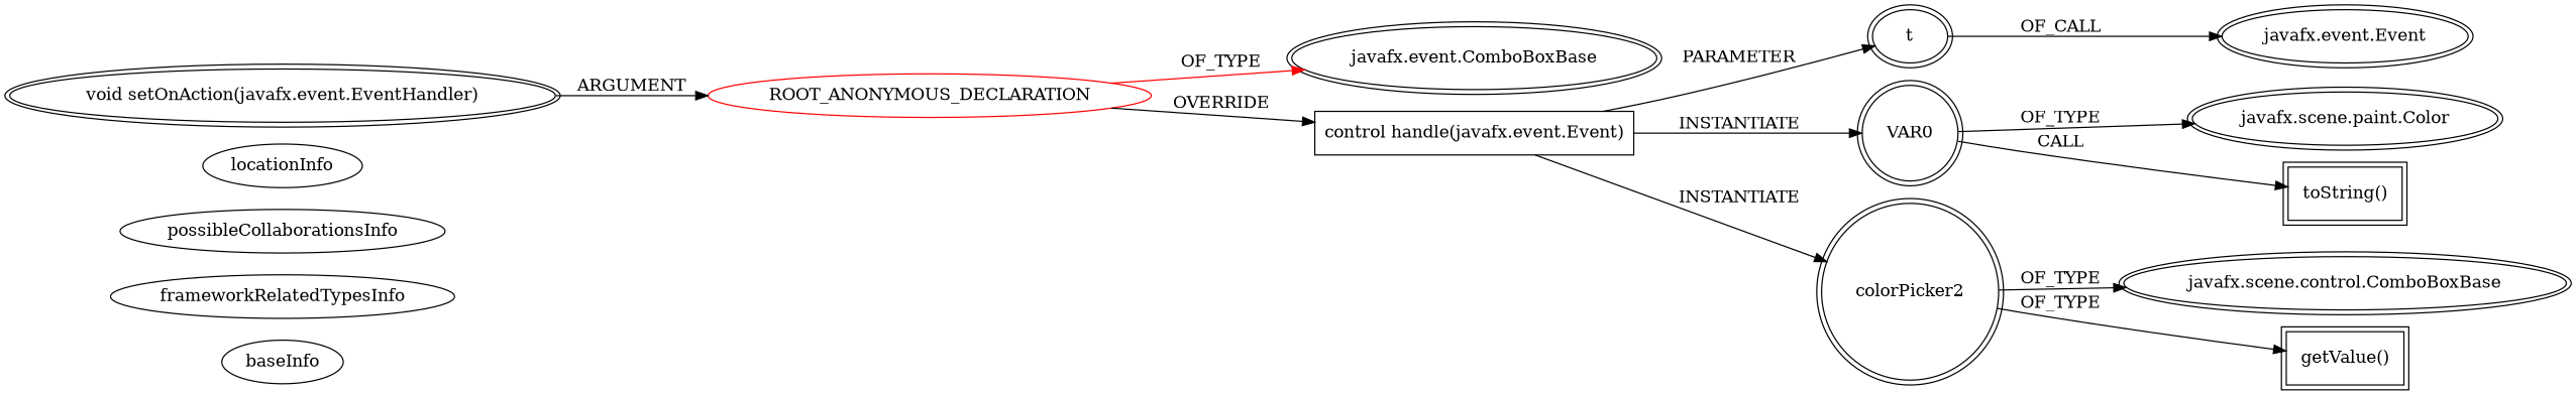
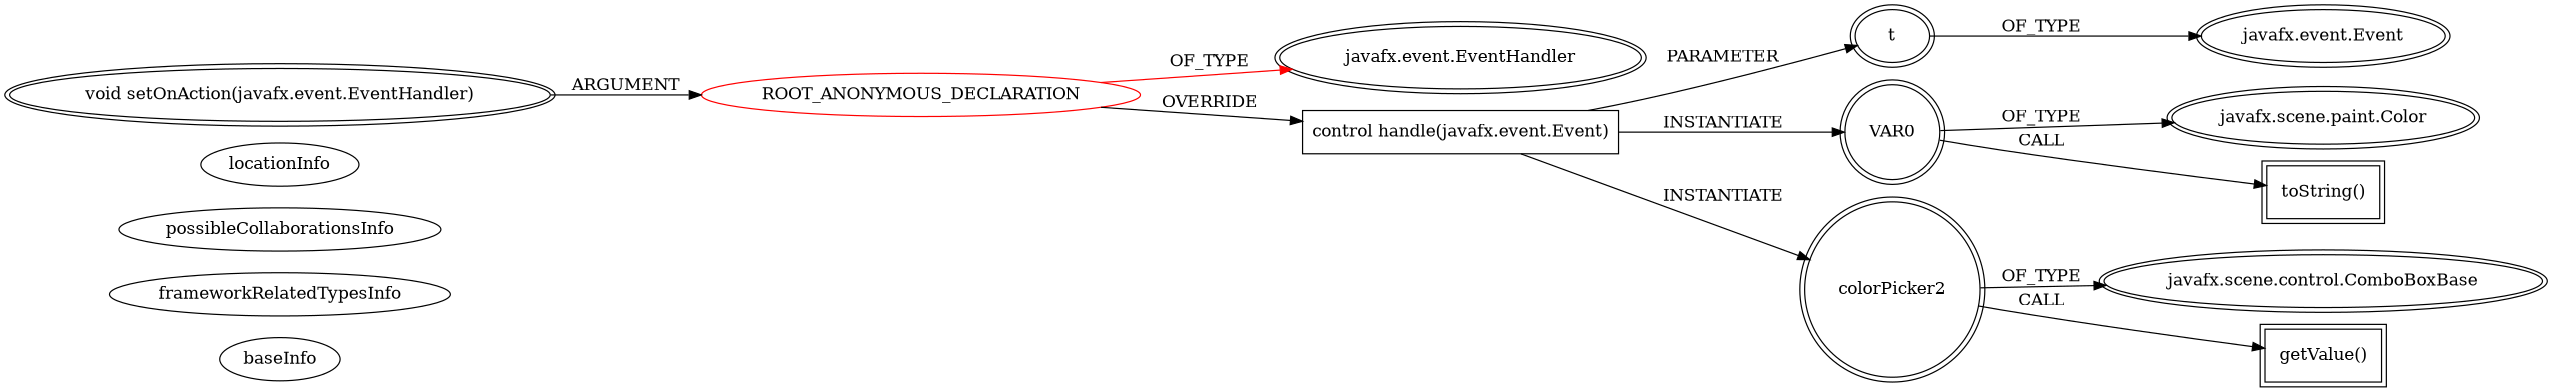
  digraph {
    rankdir=LR
    node [isFrameworkType=true peripheries=2]
    baseInfo [category=extension_graph graphId=1359 isAnonymous=true possibleRelation=false isFrameworkType="" peripheries=""]
    frameworkRelatedTypesInfo [0="javafx.event.EventHandler" isFrameworkType="" peripheries=""]
    possibleCollaborationsInfo [isFrameworkType="" peripheries=""]
    locationInfo [contextSignature="void initialize()" filePath="/Stormwall-Schedule-Visualizer/Schedule-Visualizer-master/src/sv/creation/adress/ColorChoiceLayoutController.java" graphId=1359 projectName="Stormwall-Schedule-Visualizer" isFrameworkType="" peripheries=""]
    n5 [color=red isFrameworkType=false label=ROOT_ANONYMOUS_DECLARATION vertexType=ROOT_ANONYMOUS_DECLARATION peripheries=""]
-   n6 [label="javafx.event.ComboBoxBase" vertexType=FRAMEWORK_INTERFACE_TYPE]
+   n6 [label="javafx.event.EventHandler" vertexType=FRAMEWORK_INTERFACE_TYPE]
    n7 [isFrameworkType=false label="control handle(javafx.event.Event)" shape=box vertexType=OVERRIDING_METHOD_DECLARATION peripheries=""]
    n8 [label=t vertexType=PARAMETER_DECLARATION]
    n9 [label=VAR0 shape=circle vertexType=VARIABLE_EXPRESION]
    n10 [label=colorPicker2 shape=circle vertexType=VARIABLE_EXPRESION]
    n11 [label="void setOnAction(javafx.event.EventHandler)" vertexType=OUTSIDE_CALL]
    n12 [label="javafx.scene.control.ComboBoxBase" vertexType=FRAMEWORK_CLASS_TYPE]
    n13 [label="javafx.event.Event" vertexType=FRAMEWORK_CLASS_TYPE]
    n14 [label="javafx.scene.paint.Color" vertexType=FRAMEWORK_CLASS_TYPE]
    n15 [label="toString()" shape=box vertexType=INSIDE_CALL]
    n16 [label="getValue()" shape=box vertexType=INSIDE_CALL]
    n5 -> n6 [color=red label=OF_TYPE]
    n5 -> n7 [label=OVERRIDE]
    n7 -> n8 [label=PARAMETER]
    n7 -> n9 [label=INSTANTIATE]
    n7 -> n10 [label=INSTANTIATE]
-   n8 -> n13 [label=OF_CALL]
+   n8 -> n13 [label=OF_TYPE]
    n9 -> n14 [label=OF_TYPE]
    n9 -> n15 [label=CALL]
    n10 -> n12 [label=OF_TYPE]
-   n10 -> n16 [label=OF_TYPE]
+   n10 -> n16 [label=CALL]
    n11 -> n5 [label=ARGUMENT]
  }
